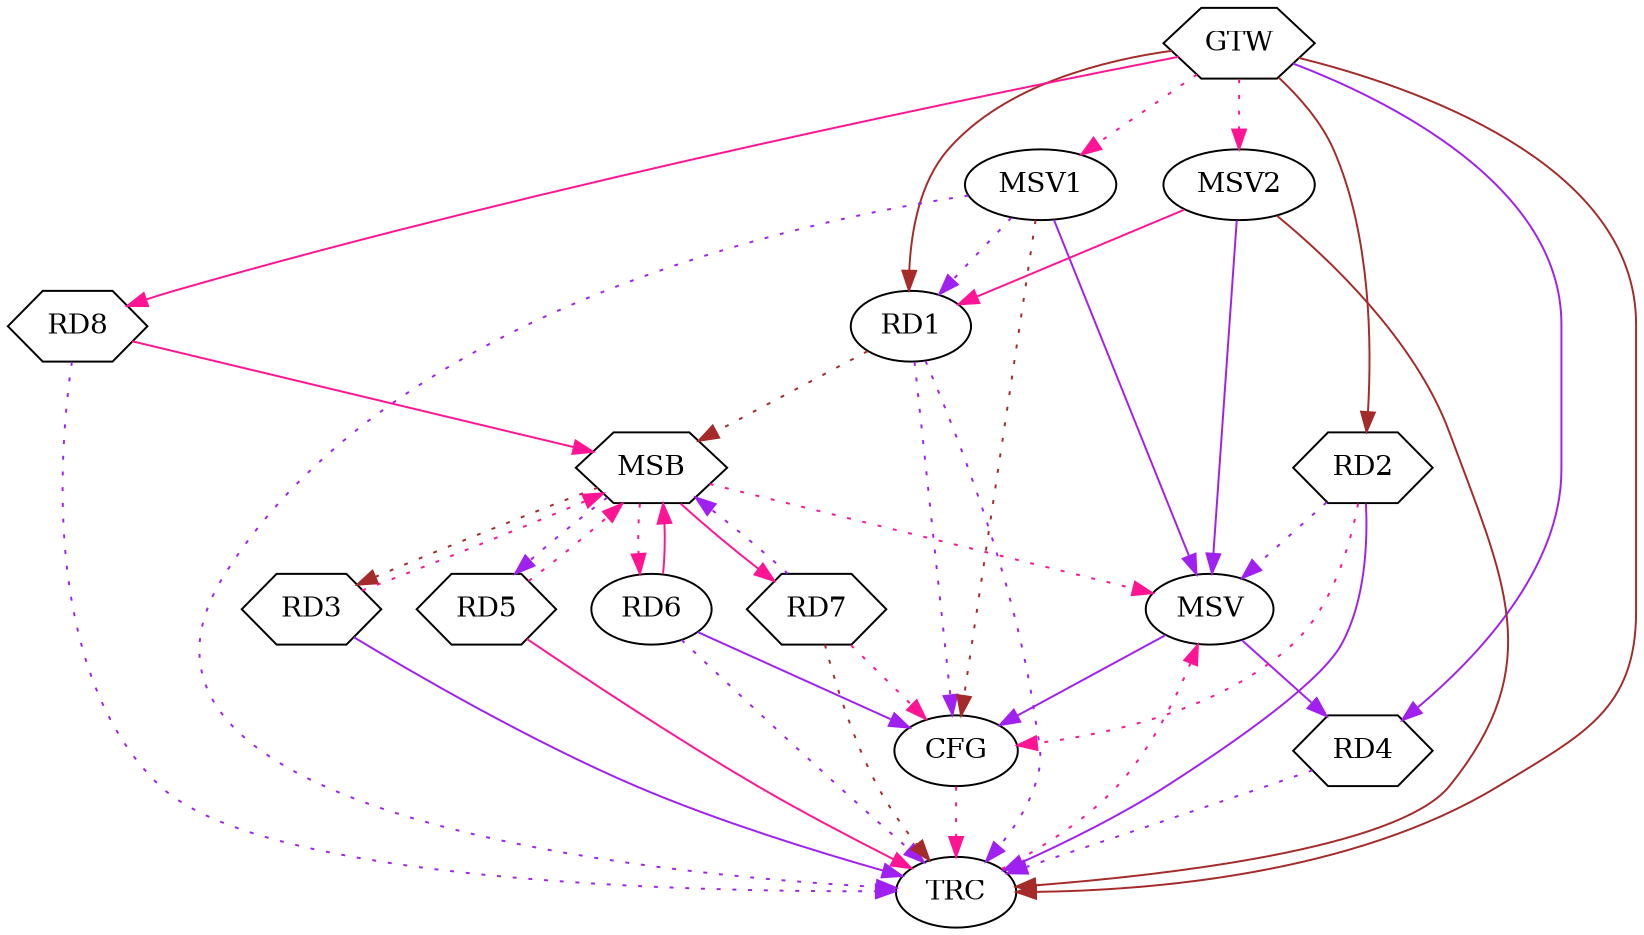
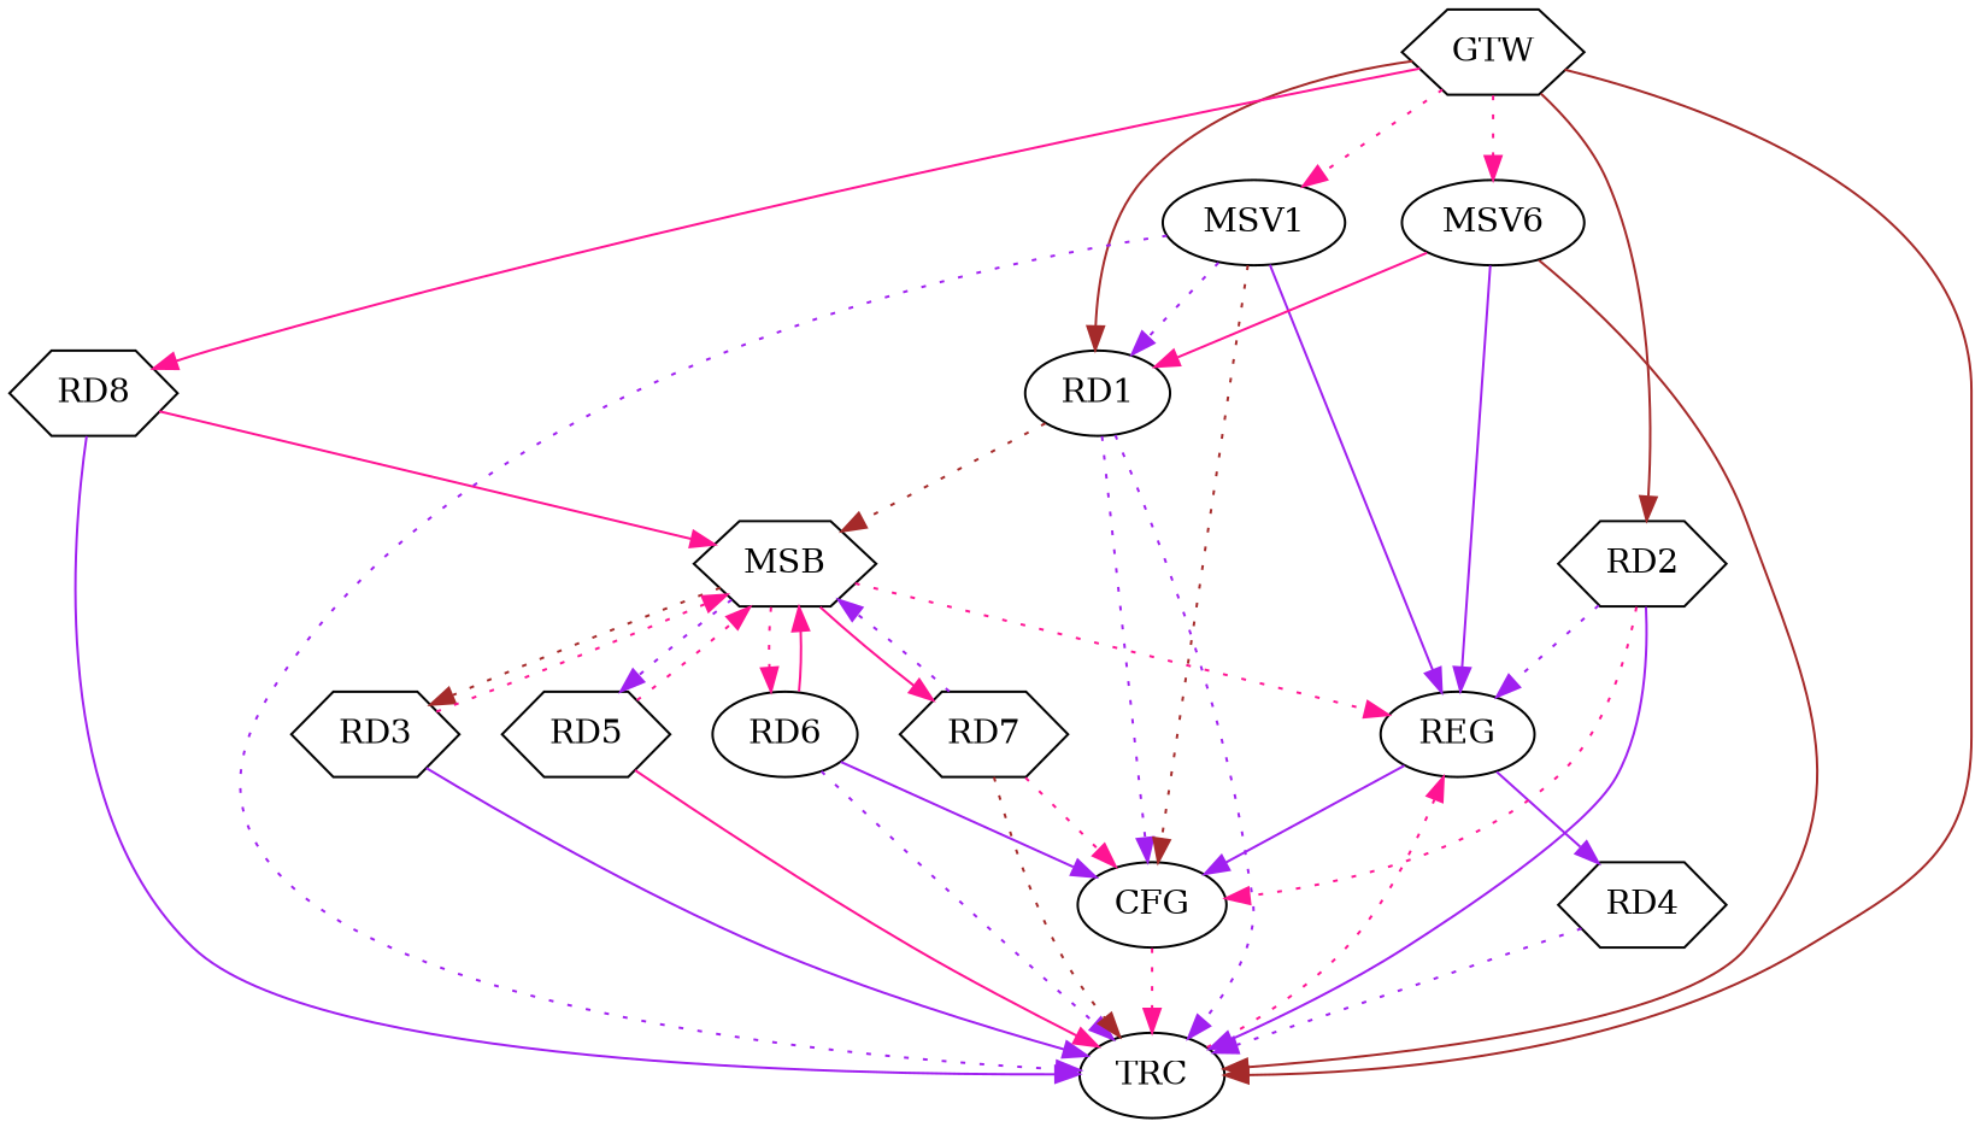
  strict digraph {
    node [shape=hexagon]
    edge [color=purple style=dotted]
    n1 [label=RD1 shape=ellipse]
    n2 [label=MSB]
    n3 [label=CFG shape=ellipse]
    n4 [label=TRC shape=ellipse]
-   n5 [label=MSV shape=ellipse]
+   n5 [label=REG shape=ellipse]
    n6 [label=RD3]
    n7 [label=RD5]
    n8 [label=RD6 shape=ellipse]
    n9 [label=RD7]
    n10 [label=RD2]
    n11 [label=RD4]
    n12 [label=RD8]
    n13 [label=GTW]
    n14 [label=MSV1 shape=ellipse]
-   n15 [label=MSV2 shape=ellipse]
+   n15 [label=MSV6 shape=ellipse]
    n1 -> n2 [color=brown]
    n1 -> n3
    n1 -> n4
    n2 -> n5 [color=deeppink]
    n2 -> n6 [color=brown]
    n2 -> n7
    n2 -> n8 [color=deeppink]
    n2 -> n9 [color=deeppink style=solid]
    n3 -> n4 [color=deeppink]
    n4 -> n5 [color=deeppink]
    n5 -> n3 [style=solid]
    n5 -> n11 [style=solid]
    n6 -> n2 [color=deeppink]
    n6 -> n4 [style=solid]
    n7 -> n2 [color=deeppink]
    n7 -> n4 [color=deeppink style=solid]
    n8 -> n2 [color=deeppink style=solid]
    n8 -> n3 [style=solid]
    n8 -> n4
    n9 -> n2
    n9 -> n3 [color=deeppink]
    n9 -> n4 [color=brown]
    n10 -> n3 [color=deeppink]
    n10 -> n4 [style=solid]
    n10 -> n5
    n11 -> n4
    n12 -> n2 [color=deeppink style=solid]
-   n12 -> n4
+   n12 -> n4 [style=solid]
    n13 -> n1 [color=brown style=solid]
    n13 -> n4 [color=brown style=solid]
    n13 -> n10 [color=brown style=solid]
-   n13 -> n11 [style=solid]
    n13 -> n12 [color=deeppink style=solid]
    n13 -> n14 [color=deeppink]
    n13 -> n15 [color=deeppink]
    n14 -> n1
    n14 -> n3 [color=brown]
    n14 -> n4
    n14 -> n5 [style=solid]
    n15 -> n1 [color=deeppink style=solid]
    n15 -> n4 [color=brown style=solid]
    n15 -> n5 [style=solid]
  }
